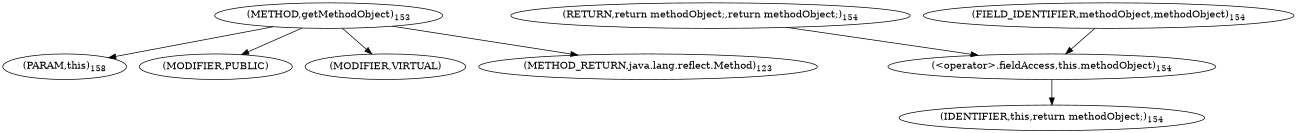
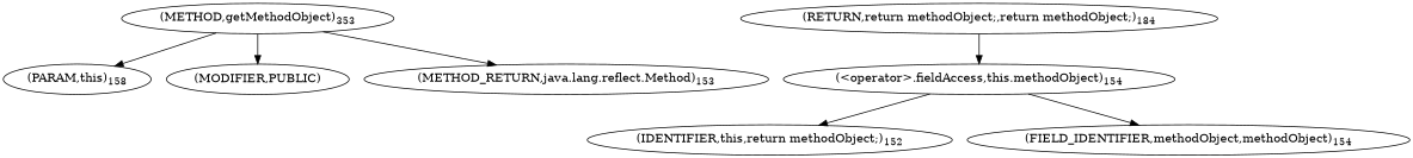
  digraph {
-   n1 [label=<(METHOD,getMethodObject)<SUB>153</SUB>>]
+   n1 [label=<(METHOD,getMethodObject)<SUB>353</SUB>>]
    n2 [label=<(PARAM,this)<SUB>158</SUB>>]
    n3 [label=<(MODIFIER,PUBLIC)>]
-   n4 [label=<(MODIFIER,VIRTUAL)>]
-   n5 [label=<(METHOD_RETURN,java.lang.reflect.Method)<SUB>123</SUB>>]
-   n6 [label=<(RETURN,return methodObject;,return methodObject;)<SUB>154</SUB>>]
+   n5 [label=<(METHOD_RETURN,java.lang.reflect.Method)<SUB>153</SUB>>]
+   n6 [label=<(RETURN,return methodObject;,return methodObject;)<SUB>184</SUB>>]
    n7 [label=<(&lt;operator&gt;.fieldAccess,this.methodObject)<SUB>154</SUB>>]
-   n8 [label=<(IDENTIFIER,this,return methodObject;)<SUB>154</SUB>>]
+   n8 [label=<(IDENTIFIER,this,return methodObject;)<SUB>152</SUB>>]
    n9 [label=<(FIELD_IDENTIFIER,methodObject,methodObject)<SUB>154</SUB>>]
    n1 -> n2
    n1 -> n3
-   n1 -> n4
    n1 -> n5
    n6 -> n7
    n7 -> n8
-   n9 -> n7
+   n7 -> n9
  }
